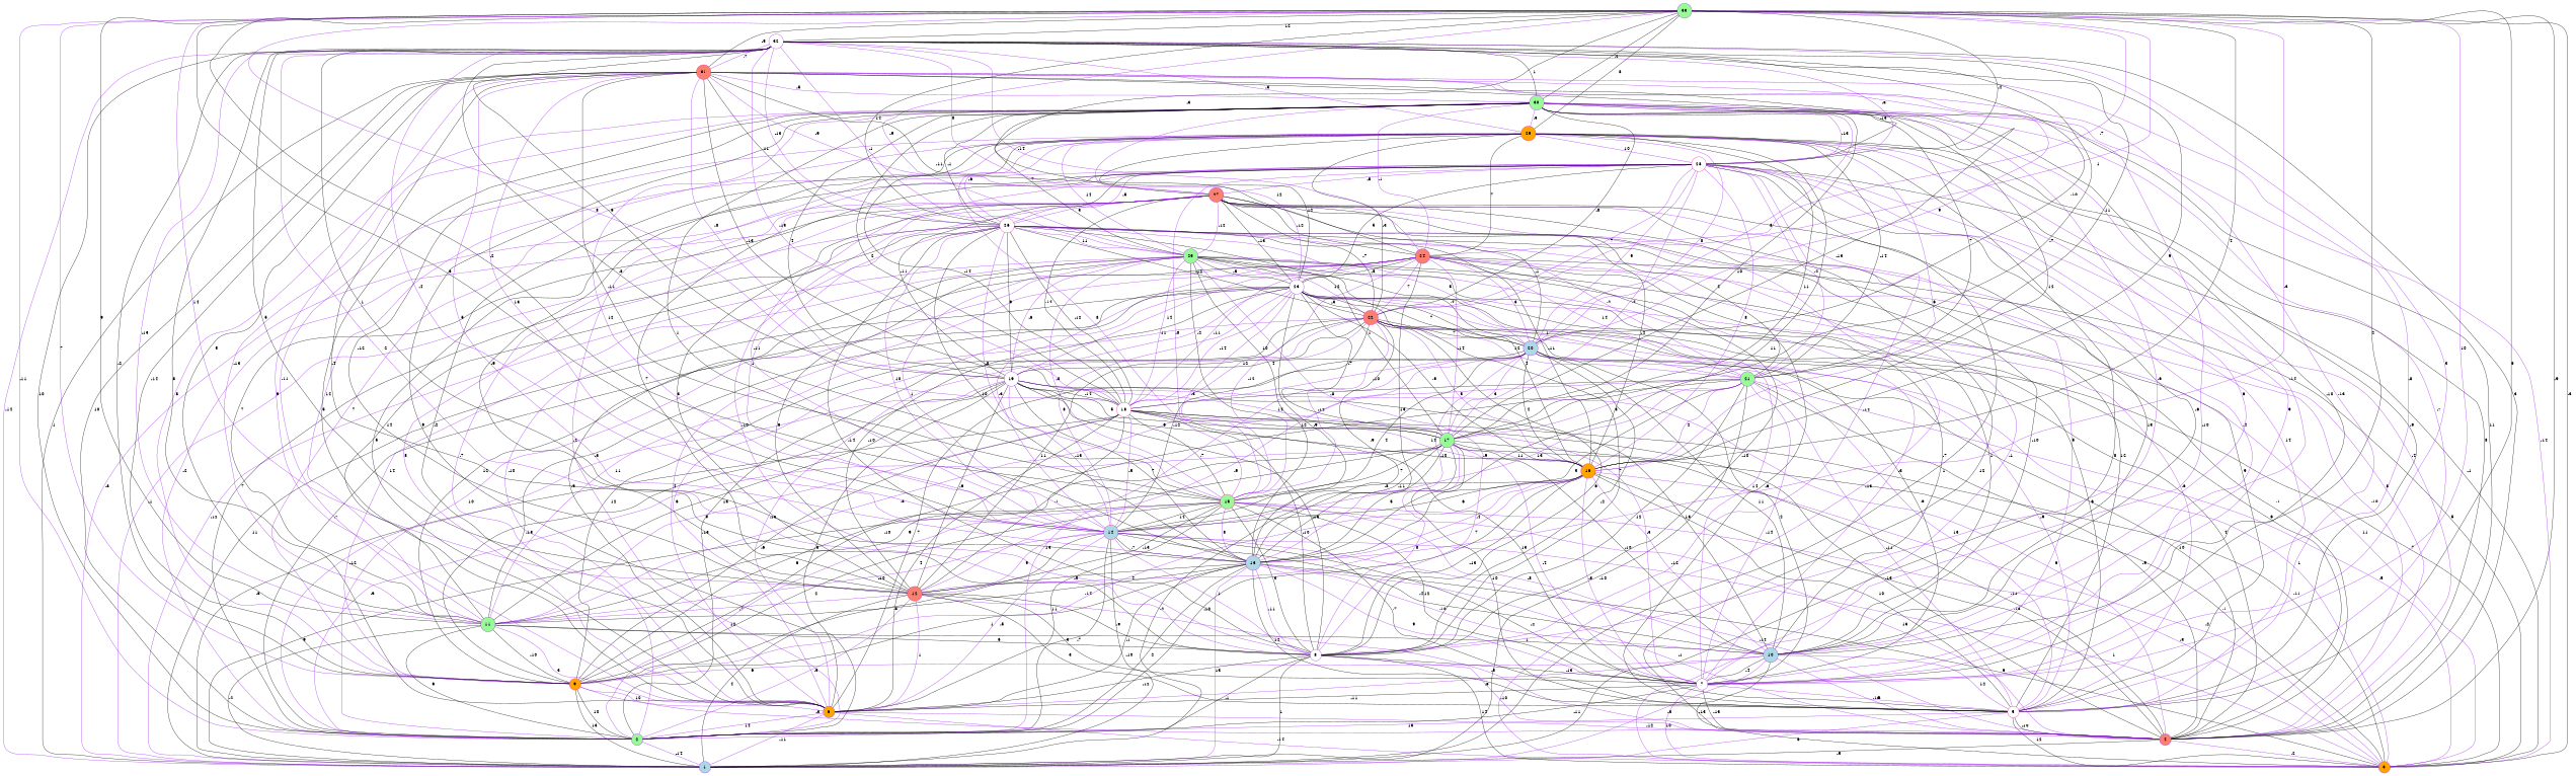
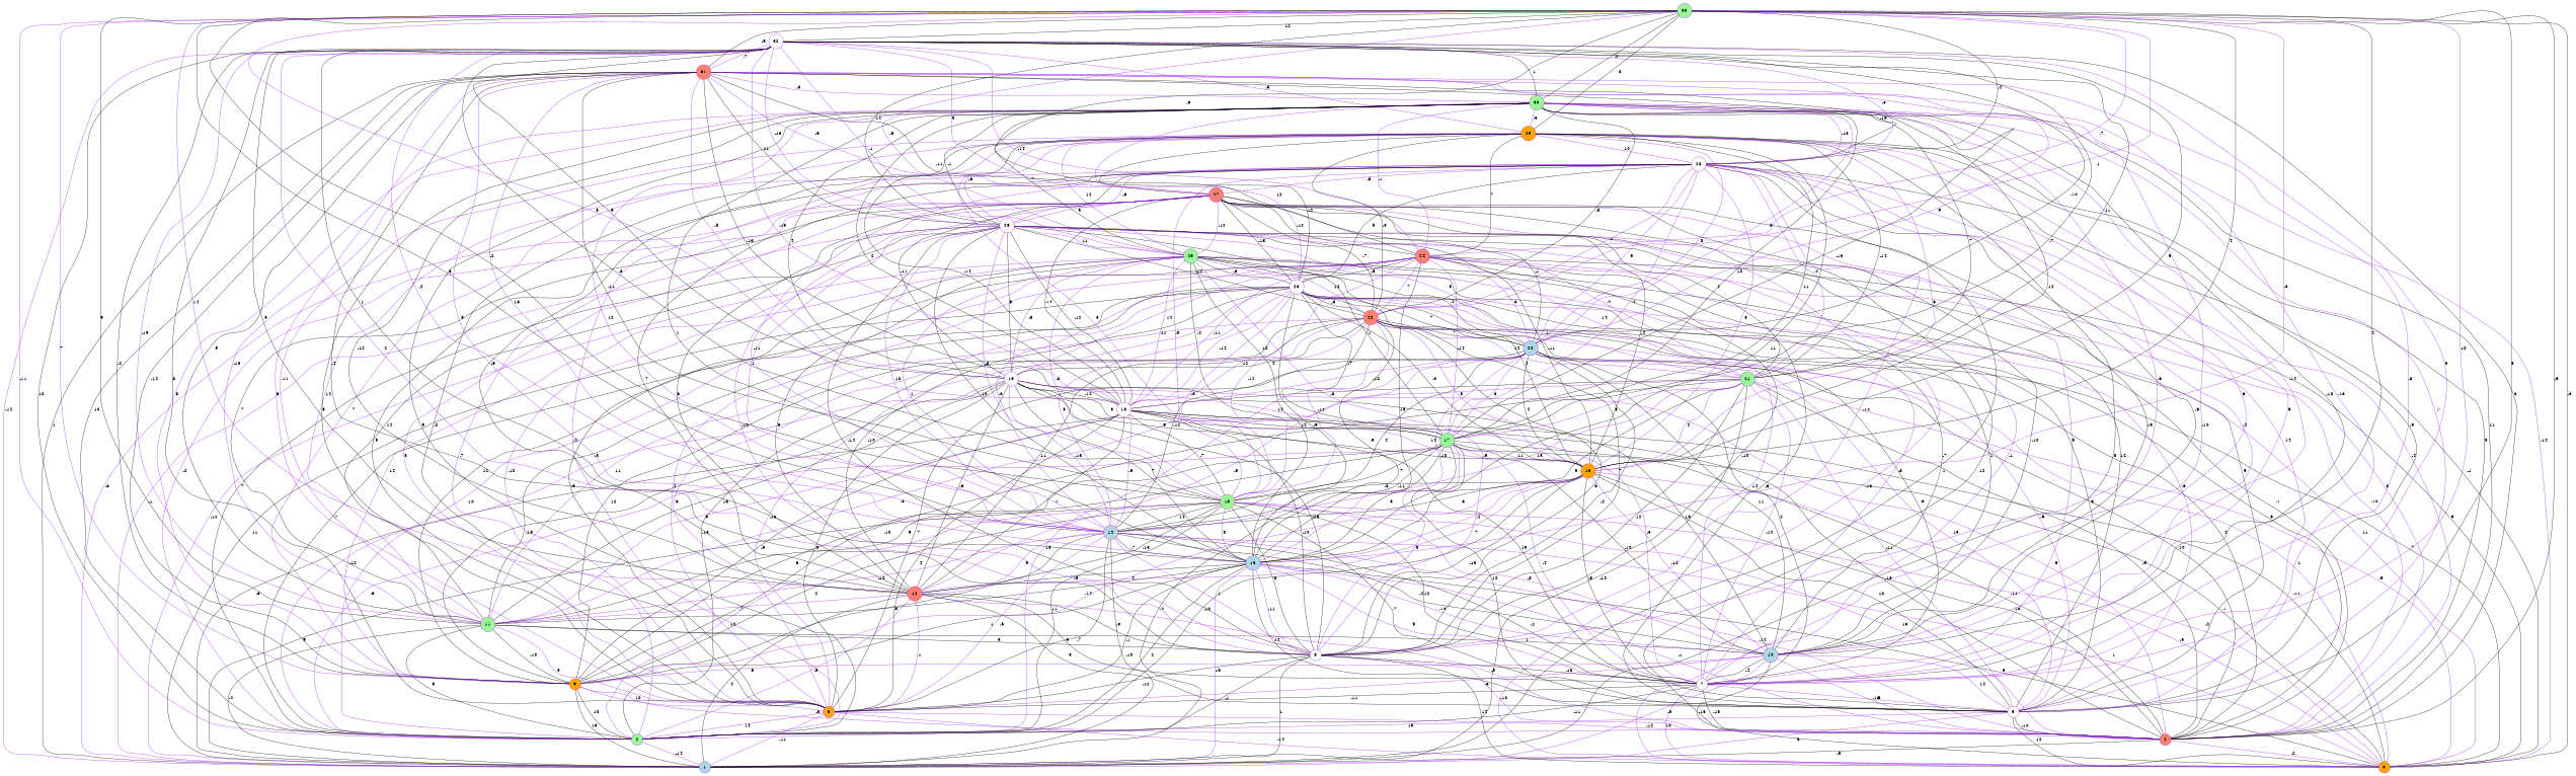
  graph {
    fontname="Helvetica,Arial,sans-serif"
    node [color=purple fillcolor=white shape=circle style=filled]
    edge [color=black]
    33 [fillcolor=palegreen]
    2 [fillcolor=palegreen]
    3 [fillcolor=orange]
    4 [fillcolor=salmon]
    5 [color=deeppink]
    7
    9 [color=deeppink fillcolor=orange]
    10 [fillcolor=lightblue]
    11 [fillcolor=palegreen]
    12 [color=deeppink fillcolor=salmon]
    13 [fillcolor=lightblue]
    14 [color=deeppink fillcolor=lightblue]
    15 [color=deeppink fillcolor=palegreen]
    16 [color=deeppink fillcolor=orange]
    18 [color=deeppink]
    22 [color=deeppink fillcolor=salmon]
    24 [fillcolor=salmon]
    25 [fillcolor=palegreen]
    26 [color=deeppink]
    27 [fillcolor=salmon]
    28 [color=deeppink]
    29 [color=deeppink fillcolor=orange]
    30 [fillcolor=palegreen]
    31 [color=deeppink fillcolor=salmon]
    32
    1 [fillcolor=lightblue]
    6 [fillcolor=orange]
    8
    17 [fillcolor=palegreen]
    20 [fillcolor=lightblue]
    21 [fillcolor=palegreen]
    19
    23
    33 -- 2 [color=purple label=-11]
    33 -- 3 [label=-3]
    33 -- 4 [label=-9]
    33 -- 5 [label=6]
    33 -- 7 [color=purple label=10]
    33 -- 9 [color=purple label=7]
    33 -- 10 [label=2]
    33 -- 11 [label=9]
    33 -- 12 [color=purple label=14]
    33 -- 13 [color=purple label=-3]
    33 -- 14 [label=6]
    33 -- 15 [label=-2]
    33 -- 16 [label=4]
    33 -- 18 [color=purple label=8]
    33 -- 22 [color=purple label=1]
    33 -- 24 [color=purple label=-7]
    33 -- 25 [color=purple label=-9]
    33 -- 26 [label=14]
    33 -- 27 [label=-3]
    33 -- 28 [label=-4]
    33 -- 29 [label=8]
    33 -- 30 [label=-2]
    33 -- 31 [label=-5]
    33 -- 32 [label=12]
    2 -- 1 [color=purple label=-14]
    4 -- 3 [color=purple label=-2]
    4 -- 1 [label=-5]
    5 -- 2 [color=purple label=13]
    5 -- 3 [label=12]
    5 -- 4 [label=-10]
    5 -- 1 [color=purple label=6]
    7 -- 2 [label=-11]
    7 -- 3 [color=purple label=10]
    7 -- 4 [label=-13]
    7 -- 5 [color=purple label=-8]
    7 -- 6 [label=-11]
    9 -- 2 [label=10]
    9 -- 4 [color=purple label=-3]
    9 -- 1 [label=13]
    9 -- 6 [color=purple label=10]
    10 -- 3 [label=-13]
    10 -- 4 [color=purple label=-13]
    10 -- 5 [color=purple label=12]
    10 -- 7 [label=-4]
    10 -- 9 [color=purple label=6]
    10 -- 1 [color=purple label=-3]
    10 -- 6 [color=purple label=-6]
    11 -- 2 [label=6]
    11 -- 9 [label=-10]
    11 -- 10 [label=1]
    11 -- 1 [label=-2]
    11 -- 6 [color=purple label=3]
    11 -- 8 [label=6]
    12 -- 2 [color=purple label=-5]
    12 -- 4 [color=purple label=-5]
    12 -- 5 [label=3]
    12 -- 7 [label=3]
    12 -- 11 [color=purple label=-7]
    12 -- 1 [label=4]
    12 -- 6 [color=purple label=1]
    12 -- 8 [label=-9]
    13 -- 2 [label=2]
    13 -- 3 [label=6]
    13 -- 4 [color=purple label=-1]
    13 -- 5 [label=12]
    13 -- 7 [color=purple label=9]
    13 -- 9 [label=1]
    13 -- 10 [color=purple label=-10]
    13 -- 11 [label=-14]
    13 -- 12 [label=-5]
    13 -- 1 [color=purple label=13]
    13 -- 6 [label=-1]
    13 -- 8 [color=purple label=-11]
    14 -- 2 [label=-7]
    14 -- 3 [color=purple label=1]
    14 -- 4 [color=purple label=-14]
    14 -- 5 [label=-2]
    14 -- 9 [label=-5]
    14 -- 10 [label=-4]
    14 -- 11 [color=purple label=-10]
    14 -- 12 [color=purple label=9]
    14 -- 13 [label=-7]
    14 -- 1 [label=-10]
    14 -- 6 [color=purple label=-5]
    14 -- 8 [color=purple label=1]
    15 -- 2 [color=purple label=12]
    15 -- 3 [color=purple label=-3]
    15 -- 4 [color=purple label=13]
    15 -- 5 [label=-7]
    15 -- 7 [label=12]
    15 -- 9 [label=2]
    15 -- 10 [color=purple label=-8]
    15 -- 12 [label=-13]
    15 -- 13 [color=purple label=8]
    15 -- 14 [label=14]
    15 -- 1 [label=9]
    15 -- 6 [label=11]
    15 -- 8 [label=3]
    16 -- 2 [label=-10]
    16 -- 3 [color=purple label=-2]
    16 -- 4 [label=-13]
    16 -- 5 [label=10]
-   16 -- 7 [color=purple label=-3]
+   16 -- 7 [label=-3]
    16 -- 9 [color=purple label=4]
    16 -- 10 [color=purple label=-12]
    16 -- 12 [color=purple label=7]
    16 -- 13 [color=purple label=-4]
    16 -- 14 [label=6]
    16 -- 15 [label=-8]
    16 -- 8 [label=-13]
    18 -- 3 [label=-11]
    18 -- 4 [label=-13]
    18 -- 7 [label=13]
    18 -- 9 [label=-6]
    18 -- 11 [color=purple label=9]
    18 -- 12 [label=-1]
    18 -- 14 [color=purple label=-5]
    18 -- 15 [label=-7]
    18 -- 16 [color=purple label=14]
    18 -- 1 [label=-6]
    18 -- 6 [label=4]
    18 -- 8 [label=-10]
    18 -- 17 [label=12]
    22 -- 2 [label=-13]
    22 -- 3 [label=7]
    22 -- 4 [label=4]
    22 -- 5 [color=purple label=-9]
    22 -- 7 [label=-9]
    22 -- 9 [label=12]
    22 -- 11 [color=purple label=11]
    22 -- 12 [label=11]
    22 -- 13 [label=-9]
    22 -- 14 [label=-12]
    22 -- 15 [color=purple label=-14]
    22 -- 16 [color=purple label=5]
    22 -- 18 [color=purple label=12]
    22 -- 6 [color=purple label=-13]
    22 -- 8 [label=6]
    22 -- 20 [label=7]
    22 -- 21 [color=purple label=12]
    24 -- 2 [color=purple label=10]
    24 -- 3 [label=5]
    24 -- 4 [color=purple label=-10]
    24 -- 5 [color=purple label=-6]
    24 -- 9 [label=12]
    24 -- 10 [label=1]
    24 -- 13 [label=13]
    24 -- 14 [color=purple label=-3]
    24 -- 15 [color=purple label=-12]
    24 -- 18 [color=purple label=-11]
    24 -- 22 [color=purple label=7]
    24 -- 6 [color=purple label=4]
    24 -- 8 [label=-10]
    24 -- 17 [color=purple label=-14]
    24 -- 20 [color=purple label=3]
    24 -- 21 [color=purple label=14]
    24 -- 19 [color=purple label=14]
    24 -- 23 [label=-5]
    25 -- 4 [label=-1]
    25 -- 5 [label=-6]
    25 -- 7 [color=purple label=-3]
    25 -- 9 [color=purple label=14]
    25 -- 10 [label=-7]
    25 -- 12 [label=6]
    25 -- 13 [label=14]
    25 -- 14 [color=purple label=1]
    25 -- 15 [color=purple label=-8]
    25 -- 16 [label=4]
    25 -- 18 [color=purple label=11]
    25 -- 22 [color=purple label=12]
    25 -- 1 [color=purple label=-12]
    25 -- 6 [label=-9]
    25 -- 8 [color=purple label=-9]
    25 -- 17 [label=10]
    25 -- 20 [label=-4]
    25 -- 19 [color=purple label=-6]
    25 -- 23 [label=-5]
    26 -- 2 [label=7]
    26 -- 4 [color=purple label=8]
    26 -- 5 [label=9]
    26 -- 7 [color=purple label=-1]
    26 -- 10 [label=-10]
    26 -- 11 [label=14]
    26 -- 13 [label=10]
    26 -- 14 [color=purple label=10]
    26 -- 15 [color=purple label=-8]
    26 -- 16 [label=-11]
    26 -- 18 [label=-12]
    26 -- 22 [label=-12]
    26 -- 25 [color=purple label=11]
    26 -- 1 [color=purple label=-1]
    26 -- 6 [color=purple label=-10]
    26 -- 8 [label=-14]
    26 -- 17 [label=1]
    26 -- 20 [color=purple label=5]
    26 -- 21 [color=purple label=-2]
    26 -- 19 [label=9]
    27 -- 2 [color=purple label=-2]
    27 -- 3 [color=purple label=-13]
    27 -- 4 [label=12]
    27 -- 5 [label=12]
    27 -- 7 [color=purple label=5]
    27 -- 10 [label=13]
    27 -- 11 [label=7]
    27 -- 12 [label=3]
    27 -- 14 [color=purple label=1]
    27 -- 16 [label=-4]
    27 -- 18 [label=-14]
    27 -- 22 [label=-7]
    27 -- 24 [label=-12]
    27 -- 25 [color=purple label=-12]
    27 -- 26 [color=purple label=3]
    27 -- 1 [color=purple label=-8]
    27 -- 6 [color=purple label=8]
    27 -- 8 [color=purple label=-10]
    27 -- 20 [label=-1]
    27 -- 21 [label=4]
    27 -- 23 [label=-13]
    28 -- 2 [color=purple label=-7]
    28 -- 3 [label=-1]
    28 -- 4 [color=purple label=-4]
    28 -- 5 [color=purple label=14]
    28 -- 7 [color=purple label=-4]
    28 -- 10 [label=-6]
    28 -- 11 [color=purple label=14]
    28 -- 12 [label=7]
    28 -- 14 [color=purple label=-11]
    28 -- 15 [color=purple label=-8]
    28 -- 16 [color=purple label=8]
    28 -- 22 [color=purple label=7]
    28 -- 26 [color=purple label=-5]
    28 -- 27 [color=purple label=-5]
    28 -- 1 [label=1]
    28 -- 6 [label=5]
    28 -- 8 [color=purple label=-14]
    28 -- 17 [color=purple label=-4]
    28 -- 20 [color=purple label=9]
    28 -- 21 [color=purple label=-2]
    28 -- 19 [label=-11]
    28 -- 23 [label=5]
    29 -- 2 [color=purple label=-4]
    29 -- 4 [label=8]
    29 -- 5 [label=-9]
    29 -- 7 [color=purple label=9]
    29 -- 9 [color=purple label=7]
    29 -- 10 [color=purple label=6]
    29 -- 11 [color=purple label=-11]
    29 -- 12 [label=-9]
    29 -- 13 [label=11]
    29 -- 15 [color=purple label=8]
    29 -- 16 [color=purple label=6]
    29 -- 18 [label=-14]
    29 -- 22 [label=-3]
    29 -- 24 [label=7]
    29 -- 25 [color=purple label=14]
    29 -- 26 [color=purple label=-6]
    29 -- 28 [color=purple label=10]
    29 -- 1 [label=8]
    29 -- 6 [label=-2]
    29 -- 17 [label=11]
    29 -- 20 [color=purple label=8]
    29 -- 21 [label=-14]
    29 -- 23 [label=12]
    30 -- 2 [label=9]
    30 -- 3 [color=purple label=-14]
    30 -- 4 [label=11]
    30 -- 5 [color=purple label=-7]
    30 -- 7 [label=-10]
    30 -- 9 [color=purple label=8]
    30 -- 10 [color=purple label=-14]
    30 -- 11 [color=purple label=-13]
    30 -- 12 [label=-12]
    30 -- 13 [label=1]
    30 -- 14 [color=purple label=12]
    30 -- 16 [label=12]
    30 -- 18 [label=2]
    30 -- 22 [label=-8]
    30 -- 24 [color=purple label=-1]
    30 -- 25 [label=7]
    30 -- 26 [label=-1]
    30 -- 28 [color=purple label=-13]
    30 -- 29 [color=purple label=-5]
    30 -- 6 [label=5]
    30 -- 8 [color=purple label=-6]
    30 -- 17 [label=10]
    30 -- 20 [color=purple label=8]
    30 -- 21 [label=7]
    30 -- 19 [label=4]
    30 -- 23 [color=purple label=12]
    31 -- 2 [label=10]
    31 -- 3 [color=purple label=-10]
    31 -- 5 [color=purple label=-13]
    31 -- 7 [color=purple label=-8]
    31 -- 9 [label=-14]
    31 -- 11 [label=5]
    31 -- 13 [color=purple label=5]
    31 -- 14 [color=purple label=13]
    31 -- 15 [label=-11]
    31 -- 18 [label=-13]
    31 -- 24 [label=-11]
    31 -- 26 [label=11]
    31 -- 27 [color=purple label=-9]
    31 -- 28 [label=-13]
    31 -- 30 [color=purple label=-5]
    31 -- 1 [label=1]
    31 -- 6 [color=purple label=9]
    31 -- 8 [label=-4]
    31 -- 17 [label=-13]
    31 -- 20 [color=purple label=9]
    31 -- 19 [color=purple label=-8]
    32 -- 2 [label=10]
    32 -- 4 [label=3]
    32 -- 7 [color=purple label=3]
    32 -- 9 [label=-2]
    32 -- 11 [color=purple label=-13]
    32 -- 12 [label=5]
    32 -- 13 [label=1]
    32 -- 14 [color=purple label=-4]
    32 -- 15 [label=-8]
    32 -- 16 [label=9]
    32 -- 18 [color=purple label=-13]
    32 -- 24 [color=purple label=-14]
    32 -- 25 [color=purple label=-1]
    32 -- 26 [color=purple label=-13]
    32 -- 27 [color=purple label=8]
    32 -- 28 [color=purple label=-3]
    32 -- 29 [color=purple label=-3]
    32 -- 30 [label=1]
    32 -- 31 [color=purple label=-7]
    32 -- 1 [color=purple label=-14]
    32 -- 6 [label=8]
    32 -- 8 [color=purple label=2]
    32 -- 17 [label=-7]
    32 -- 20 [label=-10]
    32 -- 21 [label=11]
    32 -- 19 [label=6]
    6 -- 2 [color=purple label=14]
    6 -- 3 [color=purple label=-14]
    6 -- 4 [color=purple label=-12]
    6 -- 1 [color=purple label=-11]
    8 -- 2 [label=-1]
    8 -- 3 [label=14]
    8 -- 4 [color=purple label=-10]
    8 -- 7 [label=-13]
    8 -- 1 [label=1]
    8 -- 6 [label=-12]
    17 -- 2 [color=purple label=-9]
    17 -- 3 [label=-1]
    17 -- 4 [label=-11]
    17 -- 5 [label=10]
    17 -- 7 [color=purple label=-4]
    17 -- 9 [label=6]
    17 -- 10 [label=-10]
    17 -- 11 [label=9]
    17 -- 13 [label=5]
    17 -- 14 [label=-11]
    17 -- 15 [label=7]
    17 -- 16 [color=purple label=11]
    17 -- 1 [label=-2]
    17 -- 8 [color=purple label=8]
    20 -- 2 [color=purple label=13]
    20 -- 3 [color=purple label=1]
    20 -- 4 [label=10]
    20 -- 5 [color=purple label=13]
    20 -- 7 [label=2]
    20 -- 10 [label=11]
    20 -- 12 [color=purple label=-9]
    20 -- 13 [color=purple label=-10]
    20 -- 14 [label=4]
    20 -- 16 [label=4]
    20 -- 18 [color=purple label=-10]
    20 -- 6 [label=7]
    20 -- 8 [label=-2]
    20 -- 17 [color=purple label=3]
    20 -- 19 [label=4]
    21 -- 3 [color=purple label=-5]
    21 -- 4 [label=-9]
    21 -- 5 [color=purple label=-11]
    21 -- 7 [color=purple label=-14]
    21 -- 9 [label=-10]
    21 -- 11 [color=purple label=-3]
    21 -- 13 [label=5]
    21 -- 14 [color=purple label=13]
    21 -- 16 [color=purple label=2]
    21 -- 18 [label=-8]
    21 -- 1 [label=-10]
    21 -- 8 [label=12]
    21 -- 17 [color=purple label=8]
    19 -- 2 [color=purple label=-12]
    19 -- 4 [color=purple label=6]
    19 -- 7 [color=purple label=-3]
    19 -- 9 [label=-13]
    19 -- 10 [label=13]
    19 -- 11 [label=13]
    19 -- 12 [label=-9]
    19 -- 13 [label=7]
    19 -- 14 [color=purple label=-13]
    19 -- 16 [label=6]
    19 -- 18 [label=-14]
    19 -- 6 [label=8]
    19 -- 8 [label=-13]
    19 -- 17 [label=5]
    23 -- 2 [label=-7]
    23 -- 3 [color=purple label=11]
    23 -- 4 [label=6]
    23 -- 5 [label=6]
    23 -- 7 [color=purple label=14]
    23 -- 11 [label=-3]
    23 -- 12 [label=-10]
    23 -- 13 [label=-9]
    23 -- 14 [color=purple label=8]
    23 -- 15 [color=purple label=-3]
    23 -- 16 [label=-9]
    23 -- 18 [color=purple label=-14]
    23 -- 22 [label=-3]
    23 -- 1 [label=11]
    23 -- 6 [color=purple label=6]
    23 -- 8 [label=7]
    23 -- 17 [label=-7]
    23 -- 20 [label=7]
    23 -- 21 [color=purple label=1]
    23 -- 19 [color=purple label=-2]
  }
